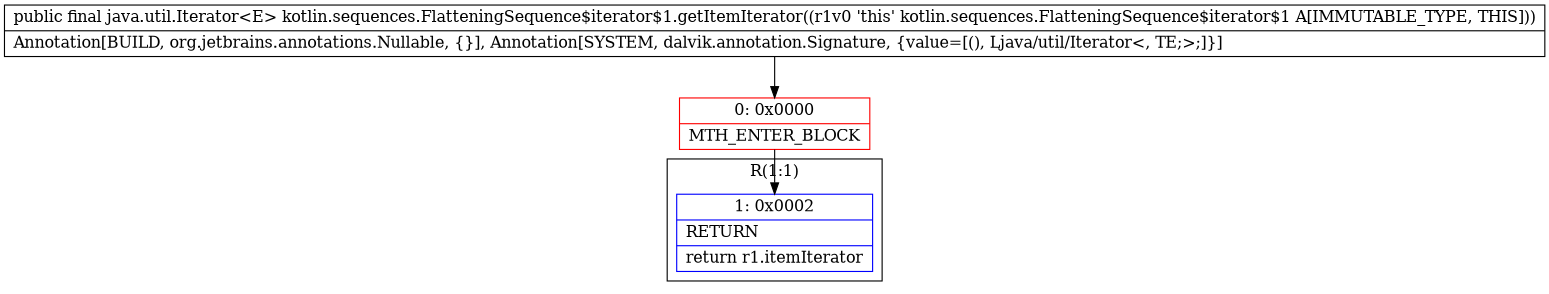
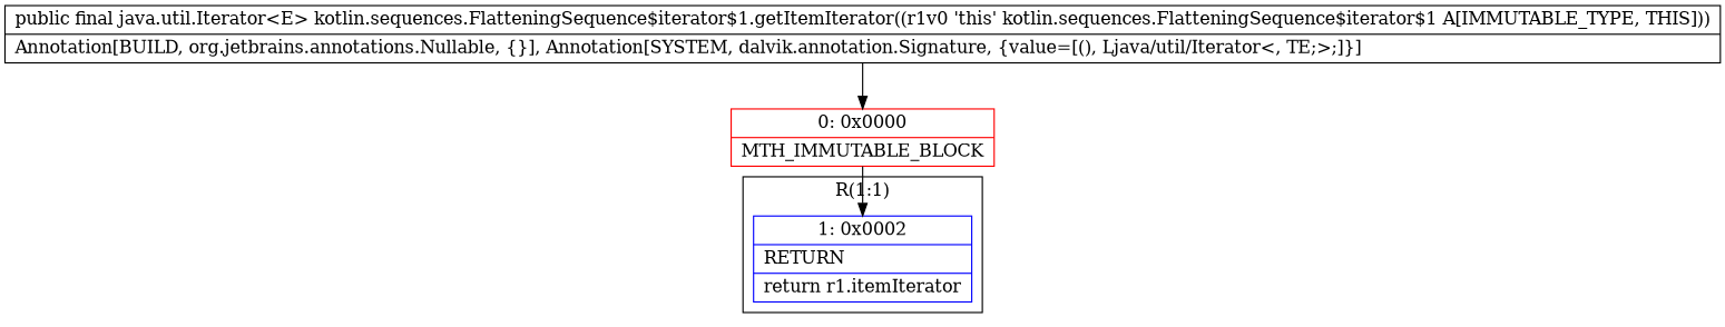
  digraph {
    node [shape=record]
    n1 [color=blue label="{1\:\ 0x0002|RETURN\l|return r1.itemIterator\l}"]
-   n2 [color=red label="{0\:\ 0x0000|MTH_ENTER_BLOCK\l}"]
+   n2 [color=red label="{0\:\ 0x0000|MTH_IMMUTABLE_BLOCK\l}"]
    n3 [label="{public final java.util.Iterator\<E\> kotlin.sequences.FlatteningSequence$iterator$1.getItemIterator((r1v0 'this' kotlin.sequences.FlatteningSequence$iterator$1 A[IMMUTABLE_TYPE, THIS]))  | Annotation[BUILD, org.jetbrains.annotations.Nullable, \{\}], Annotation[SYSTEM, dalvik.annotation.Signature, \{value=[(), Ljava\/util\/Iterator\<, TE;\>;]\}]\l}"]
    subgraph cluster_1 {
      label="R(1:1)"
      n1
    }
    n2 -> n1
    n3 -> n2
  }
